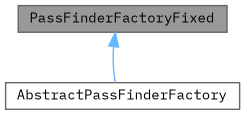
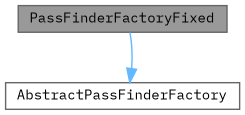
  digraph {
    fontname="IBM Plex Mono"
    node [color=gray40 fontname="IBM Plex Mono" fontsize=10 shape=box style=filled]
    n1 [fillcolor=grey60 fontcolor=black height=0.2 label=PassFinderFactoryFixed width=0.4]
    n2 [fillcolor=white height=0.2 label=AbstractPassFinderFactory width=0.4]
-   n1 -> n2 [color=steelblue1 dir=back fontname="IBM Plex Mono" fontsize=10 labelfontname=Helvetica labelfontsize=10 style=solid]
+   n2 -> n1 [color=steelblue1 dir=back fontname="IBM Plex Mono" fontsize=10 labelfontname=Helvetica labelfontsize=10 style=solid]
  }
